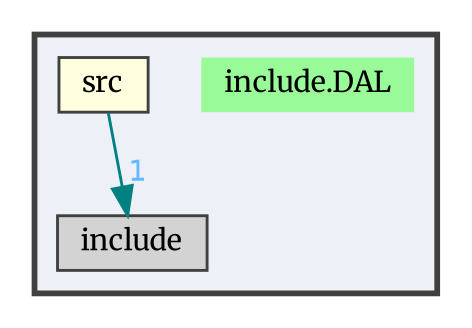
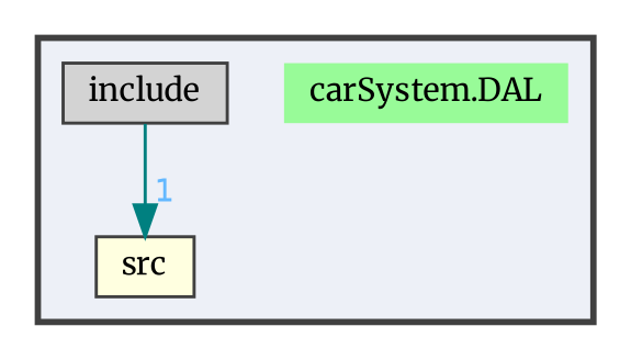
  digraph {
    compound=true
    fontname=Merriweather
    node [fontname=Merriweather fontsize=10 shape=box style=filled color=grey25]
-   n1 [height=0.2 label="include.DAL" shape=plaintext width=0.4 fillcolor=palegreen color=""]
+   n1 [height=0.2 label="carSystem.DAL" shape=plaintext width=0.4 fillcolor=palegreen color=""]
    n2 [fillcolor=lightgrey height=0.2 label=include width=0.4]
    n3 [fillcolor=lightyellow height=0.2 label=src width=0.4]
    subgraph cluster_1 {
      bgcolor="#edf0f7"
      fontsize=10
      pencolor=grey25
      style="filled,bold"
      n1
      n2
      n3
    }
-   n3 -> n2 [color=teal fontcolor=steelblue1 fontname=Merriweather fontsize=10 headlabel=1 labeldistance=1.5 labelfontname=Helvetica labelfontsize=10]
+   n2 -> n3 [color=teal fontcolor=steelblue1 fontname=Merriweather fontsize=10 headlabel=1 labeldistance=1.5 labelfontname=Helvetica labelfontsize=10]
  }
